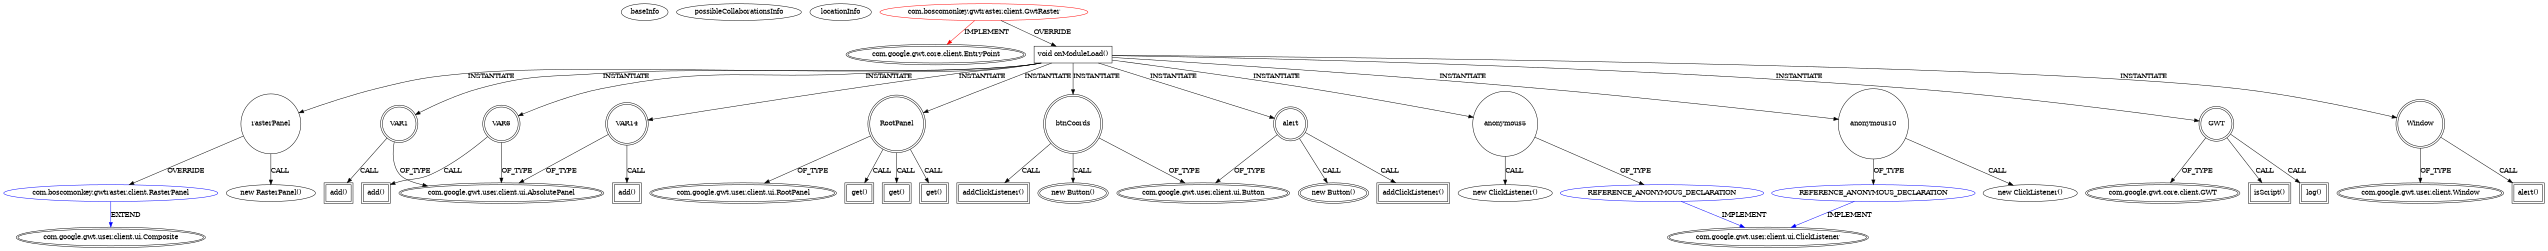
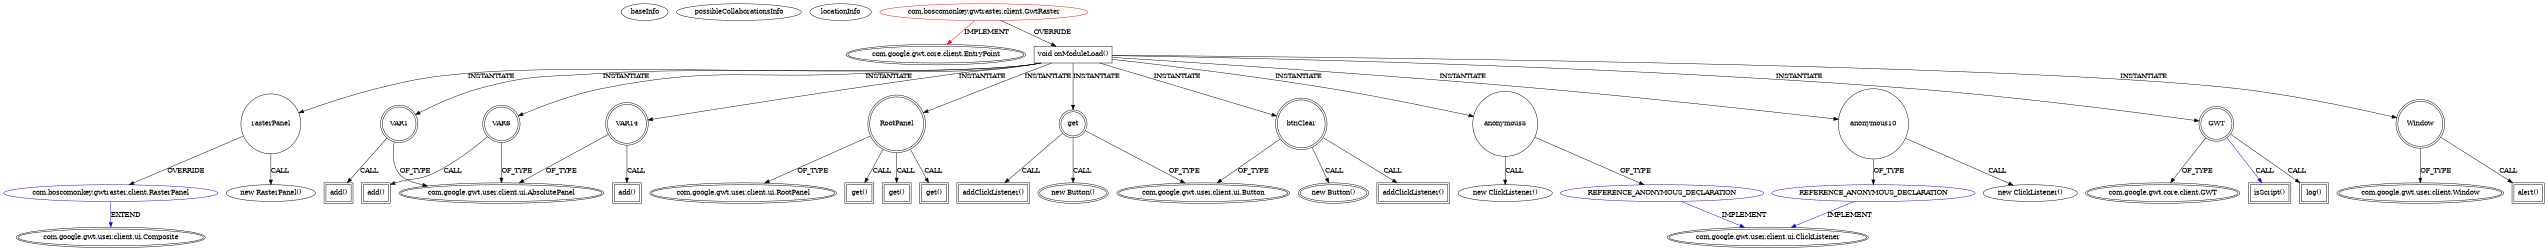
  digraph {
    node [isFrameworkType=true vertexType=VARIABLE_EXPRESION peripheries=2]
    baseInfo [category=extension_graph graphId=903 isAnonymous=false possibleRelation=true isFrameworkType="" vertexType="" peripheries=""]
    possibleCollaborationsInfo [0="903~OVERRIDING_METHOD_DECLARATION-INSTANTIATION-~com.google.gwt.core.client.EntryPoint ~com.google.gwt.user.client.ui.Composite ~false~false" 1="903~OVERRIDING_METHOD_DECLARATION-INSTANTIATION-~com.google.gwt.core.client.EntryPoint ~com.google.gwt.user.client.ui.ClickListener ~false~true" isFrameworkType="" vertexType="" peripheries=""]
    locationInfo [contextSignature=GwtRaster filePath="/boscomonkey-gwt_raster_panel/gwt_raster_panel-master/src/com/boscomonkey/gwtraster/client/GwtRaster.java" graphId=903 projectName="boscomonkey-gwt_raster_panel" isFrameworkType="" vertexType="" peripheries=""]
    n4 [color=red isFrameworkType=false label="com.boscomonkey.gwtraster.client.GwtRaster" vertexType=ROOT_CLIENT_CLASS_DECLARATION peripheries=""]
    n5 [label="com.google.gwt.core.client.EntryPoint" vertexType=FRAMEWORK_INTERFACE_TYPE]
    n6 [isFrameworkType=false label="void onModuleLoad()" shape=box vertexType=OVERRIDING_METHOD_DECLARATION peripheries=""]
    n7 [isFrameworkType=false label=rasterPanel shape=circle peripheries=""]
    n8 [label=VAR1 shape=circle]
    n9 [label=RootPanel shape=circle]
-   n10 [label=alert shape=circle]
+   n10 [label=btnClear shape=circle]
    n11 [isFrameworkType=false label=anonymous5 shape=circle peripheries=""]
    n12 [label=VAR6 shape=circle]
-   n13 [label=btnCoords shape=circle]
+   n13 [label=get shape=circle]
    n14 [isFrameworkType=false label=anonymous10 shape=circle peripheries=""]
    n15 [label=GWT shape=circle]
    n16 [label=Window shape=circle]
    n17 [label=VAR14 shape=circle]
    n18 [color=blue isFrameworkType=false label="com.boscomonkey.gwtraster.client.RasterPanel" vertexType=REFERENCE_CLIENT_CLASS_DECLARATION peripheries=""]
    n19 [isFrameworkType=false label="new RasterPanel()" vertexType=CONSTRUCTOR_CALL peripheries=""]
    n20 [label="com.google.gwt.user.client.ui.AbsolutePanel" vertexType=FRAMEWORK_CLASS_TYPE]
    n21 [label="add()" shape=box vertexType=INSIDE_CALL]
    n22 [label="com.google.gwt.user.client.ui.RootPanel" vertexType=FRAMEWORK_CLASS_TYPE]
    n23 [label="get()" shape=box vertexType=INSIDE_CALL]
    n24 [label="get()" shape=box vertexType=INSIDE_CALL]
    n25 [label="get()" shape=box vertexType=INSIDE_CALL]
    n26 [label="com.google.gwt.user.client.ui.Button" vertexType=FRAMEWORK_CLASS_TYPE]
    n27 [label="new Button()" vertexType=CONSTRUCTOR_CALL]
    n28 [label="addClickListener()" shape=box vertexType=INSIDE_CALL]
    n29 [color=blue isFrameworkType=false label=REFERENCE_ANONYMOUS_DECLARATION vertexType=REFERENCE_ANONYMOUS_DECLARATION peripheries=""]
    n30 [isFrameworkType=false label="new ClickListener()" vertexType=CONSTRUCTOR_CALL peripheries=""]
    n31 [label="add()" shape=box vertexType=INSIDE_CALL]
    n32 [label="new Button()" vertexType=CONSTRUCTOR_CALL]
    n33 [label="addClickListener()" shape=box vertexType=INSIDE_CALL]
    n34 [color=blue isFrameworkType=false label=REFERENCE_ANONYMOUS_DECLARATION vertexType=REFERENCE_ANONYMOUS_DECLARATION peripheries=""]
    n35 [isFrameworkType=false label="new ClickListener()" vertexType=CONSTRUCTOR_CALL peripheries=""]
    n36 [label="com.google.gwt.core.client.GWT" vertexType=FRAMEWORK_CLASS_TYPE]
    n37 [label="isScript()" shape=box vertexType=INSIDE_CALL]
    n38 [label="log()" shape=box vertexType=INSIDE_CALL]
    n39 [label="com.google.gwt.user.client.Window" vertexType=FRAMEWORK_CLASS_TYPE]
    n40 [label="alert()" shape=box vertexType=INSIDE_CALL]
    n41 [label="add()" shape=box vertexType=INSIDE_CALL]
    n42 [label="com.google.gwt.user.client.ui.Composite" vertexType=FRAMEWORK_CLASS_TYPE]
    n43 [label="com.google.gwt.user.client.ui.ClickListener" vertexType=FRAMEWORK_INTERFACE_TYPE]
    n4 -> n5 [color=red label=IMPLEMENT]
    n4 -> n6 [label=OVERRIDE]
    n6 -> n7 [label=INSTANTIATE]
    n6 -> n8 [label=INSTANTIATE]
    n6 -> n9 [label=INSTANTIATE]
    n6 -> n10 [label=INSTANTIATE]
    n6 -> n11 [label=INSTANTIATE]
    n6 -> n12 [label=INSTANTIATE]
    n6 -> n13 [label=INSTANTIATE]
    n6 -> n14 [label=INSTANTIATE]
    n6 -> n15 [label=INSTANTIATE]
    n6 -> n16 [label=INSTANTIATE]
    n6 -> n17 [label=INSTANTIATE]
    n7 -> n18 [label=OVERRIDE]
    n7 -> n19 [label=CALL]
    n8 -> n20 [label=OF_TYPE]
    n8 -> n21 [label=CALL]
    n9 -> n22 [label=OF_TYPE]
    n9 -> n23 [label=CALL]
    n9 -> n24 [label=CALL]
    n9 -> n25 [label=CALL]
    n10 -> n26 [label=OF_TYPE]
    n10 -> n27 [label=CALL]
    n10 -> n28 [label=CALL]
    n11 -> n29 [label=OF_TYPE]
    n11 -> n30 [label=CALL]
    n12 -> n20 [label=OF_TYPE]
    n12 -> n31 [label=CALL]
    n13 -> n26 [label=OF_TYPE]
    n13 -> n32 [label=CALL]
    n13 -> n33 [label=CALL]
    n14 -> n34 [label=OF_TYPE]
    n14 -> n35 [label=CALL]
    n15 -> n36 [label=OF_TYPE]
-   n15 -> n37 [label=CALL]
+   n15 -> n37 [label=CALL color=blue]
    n15 -> n38 [label=CALL]
    n16 -> n39 [label=OF_TYPE]
    n16 -> n40 [label=CALL]
    n17 -> n20 [label=OF_TYPE]
    n17 -> n41 [label=CALL]
    n18 -> n42 [color=blue label=EXTEND]
    n29 -> n43 [color=blue label=IMPLEMENT]
    n34 -> n43 [color=blue label=IMPLEMENT]
  }
